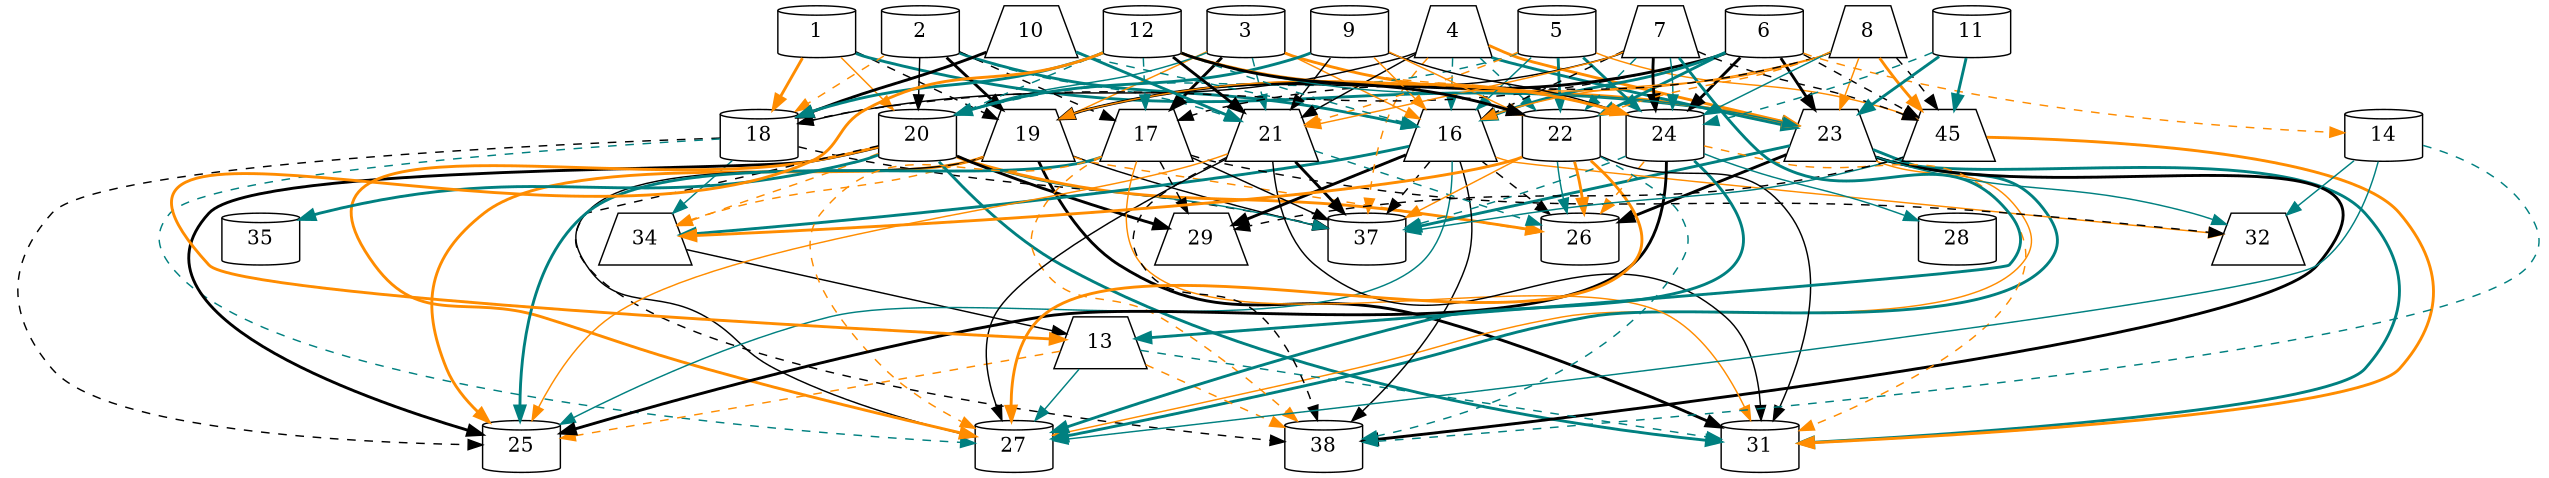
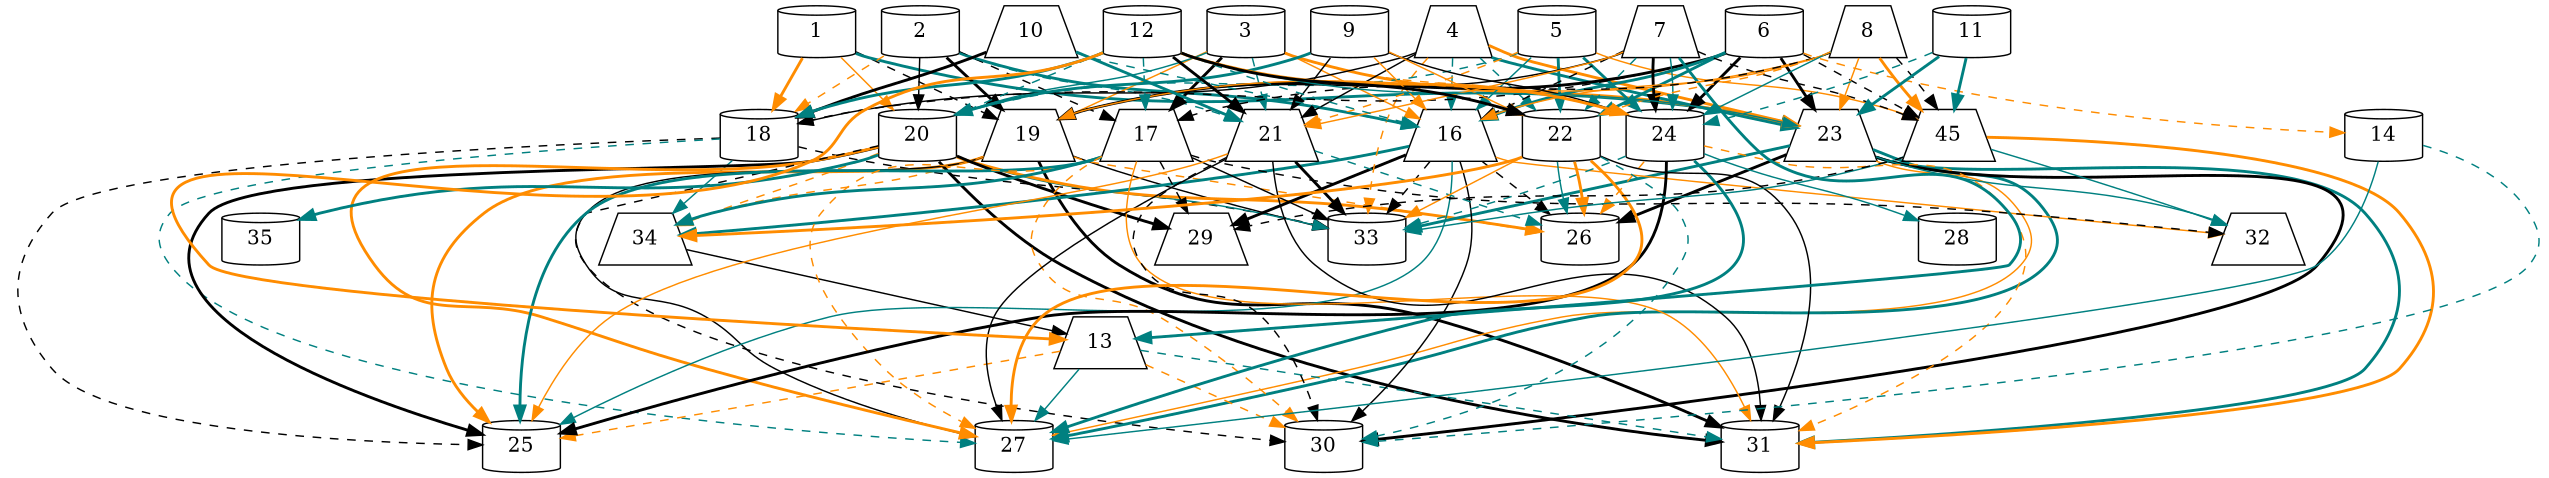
  digraph {
    node [alpha=0.06 shape=cylinder]
    edge [color=teal style=bold]
    1 [alpha=0.13 expect_size=13018112]
    18 [alpha=0.11 expect_size=34281472]
    19 [alpha=0.07 expect_size=47559680 shape=trapezium]
    20 [alpha=0.15 expect_size=51399680]
    23 [alpha=0.14 expect_size=48542720 shape=trapezium]
    25 [alpha=0.14 expect_size=48787456]
    27 [alpha=0.18 expect_size=48112640]
    34 [alpha=0.01 expect_size=45228032 shape=trapezium]
-   33 [alpha=0.20 expect_size=12756992 label=37]
+   33 [alpha=0.20 expect_size=12756992]
    31 [alpha=0.08 expect_size=32531456]
    26 [alpha=0.10 expect_size=23599104]
-   30 [expect_size=44828672 label=38]
+   30 [expect_size=44828672]
    29 [alpha=0.14 expect_size=29140992 shape=trapezium]
    35 [expect_size=19539968]
    32 [alpha=0.12 expect_size=47211520 shape=trapezium]
    13 [alpha=0.00 expect_size=14953472 shape=trapezium]
    2 [alpha=0.02 expect_size=23503872]
    16 [alpha=0.10 expect_size=41847808 shape=trapezium]
    17 [alpha=0.01 expect_size=36687872 shape=trapezium]
    21 [expect_size=40894464 shape=trapezium]
    3 [alpha=0.09 expect_size=26930176]
    24 [alpha=0.09 expect_size=49134592]
    28 [alpha=0.01 expect_size=49790976]
    4 [alpha=0.10 expect_size=21714944 shape=trapezium]
    22 [alpha=0.05 expect_size=9437184]
    5 [alpha=0.12 expect_size=28599296]
    n27 [alpha=0.09 expect_size=12998656 label=45 shape=trapezium]
    6 [alpha=0.18 expect_size=29691904]
    14 [alpha=0.20 expect_size=36840448]
    7 [alpha=0.19 expect_size=34399232 shape=trapezium]
    8 [expect_size=40096768 shape=trapezium]
    9 [alpha=0.02 expect_size=31074304]
    10 [alpha=0.16 expect_size=48411648 shape=trapezium]
    11 [alpha=0.07 expect_size=27387904]
    12 [alpha=0.17 expect_size=11254784]
    1 -> 18 [color=darkorange]
    1 -> 19 [color=black style=dashed]
    1 -> 20 [color=darkorange style=solid]
    1 -> 23
    18 -> 25 [color=black style=dashed]
    18 -> 27 [style=dashed]
    18 -> 34 [style=solid]
    18 -> 33 [color=black style=dashed]
    19 -> 25 [color=darkorange]
    19 -> 27 [color=black style=solid]
    19 -> 34 [color=darkorange style=dashed]
    19 -> 33 [color=black style=solid]
    19 -> 31 [color=black]
    19 -> 26 [color=darkorange style=dashed]
    20 -> 25 [color=black]
    20 -> 27 [color=darkorange]
    20 -> 34 [color=darkorange style=dashed]
    20 -> 33 [style=solid]
-   20 -> 31
+   20 -> 31 [color=black]
    20 -> 26 [color=darkorange]
    20 -> 30 [color=black style=dashed]
    20 -> 29 [color=black]
    20 -> 35
    23 -> 27 [color=darkorange style=solid]
    23 -> 27
    23 -> 33
    23 -> 31
    23 -> 26 [color=black]
    23 -> 30 [color=black]
    23 -> 32 [style=solid]
    34 -> 13 [color=black style=solid]
    13 -> 25 [color=darkorange style=dashed]
    13 -> 27 [style=solid]
    13 -> 31 [style=dashed]
    13 -> 30 [color=darkorange style=dashed]
    2 -> 18 [color=darkorange style=dashed]
    2 -> 19 [color=black]
    2 -> 20 [color=black style=solid]
    2 -> 16
    2 -> 17 [color=black style=dashed]
    2 -> 21 [style=dashed]
    16 -> 25 [style=solid]
    16 -> 34
    16 -> 33 [color=black style=dashed]
    16 -> 26 [color=black style=dashed]
    16 -> 30 [color=black style=solid]
    16 -> 29 [color=black]
    16 -> 32 [color=darkorange style=solid]
    17 -> 25
    17 -> 27 [color=darkorange style=dashed]
+   17 -> 34
    17 -> 33 [color=black style=solid]
    17 -> 31 [color=darkorange style=solid]
    17 -> 30 [color=darkorange style=dashed]
    17 -> 29 [color=black style=dashed]
    17 -> 32 [color=black style=dashed]
    21 -> 25 [color=darkorange style=solid]
    21 -> 27 [color=black style=solid]
    21 -> 33 [color=black]
    21 -> 31 [color=black style=solid]
    21 -> 26 [style=dashed]
    21 -> 30 [color=black style=dashed]
    3 -> 19 [color=darkorange style=solid]
    3 -> 20 [style=solid]
    3 -> 23 [color=darkorange]
    3 -> 16 [color=darkorange style=solid]
    3 -> 17 [color=black]
    3 -> 21 [style=dashed]
    3 -> 24 [color=darkorange style=dashed]
    24 -> 25 [color=black]
    24 -> 27
    24 -> 33 [style=dashed]
    24 -> 31 [color=darkorange style=dashed]
    24 -> 26 [color=darkorange style=dashed]
    24 -> 28 [style=solid]
    4 -> 18 [color=black style=solid]
    4 -> 23
    4 -> 23 [color=darkorange]
    4 -> 33 [color=darkorange style=dashed]
    4 -> 16 [style=dashed]
    4 -> 21 [color=black style=solid]
    4 -> 22 [style=dashed]
    22 -> 27 [color=darkorange]
    22 -> 34 [color=darkorange]
    22 -> 33 [color=darkorange style=solid]
    22 -> 31 [color=black style=solid]
    22 -> 26 [style=solid]
    22 -> 26 [color=darkorange]
    22 -> 30 [style=dashed]
    5 -> 20 [style=dashed]
    5 -> 16 [style=solid]
    5 -> 21 [color=darkorange style=dashed]
    5 -> 24
    5 -> 22
    5 -> n27 [color=darkorange style=solid]
    n27 -> 33 [style=solid]
    n27 -> 31 [color=darkorange]
    n27 -> 29 [color=black style=dashed]
    6 -> 18 [color=black style=dashed]
    6 -> 19 [color=black]
    6 -> 23 [color=black]
    6 -> 16
    6 -> 24 [color=black]
    6 -> 22
    6 -> n27 [color=black style=dashed]
    6 -> 14 [color=darkorange style=dashed]
    14 -> 27 [style=solid]
    14 -> 30 [style=dashed]
-   14 -> 32 [style=solid]
+   n27 -> 32 [style=solid]
    7 -> 19 [color=black style=solid]
    7 -> 13
    7 -> 16 [color=black style=dashed]
    7 -> 21 [color=darkorange style=solid]
    7 -> 24 [color=black]
    7 -> 24 [style=solid]
    7 -> 22 [style=dashed]
    7 -> n27 [color=black style=dashed]
    8 -> 19 [color=darkorange style=solid]
    8 -> 23 [color=darkorange style=solid]
    8 -> 16 [color=darkorange style=solid]
    8 -> 17 [color=black style=dashed]
    8 -> 24 [style=solid]
    8 -> 22 [color=darkorange style=dashed]
    8 -> n27 [color=darkorange]
    8 -> n27 [color=black style=dashed]
    9 -> 20
    9 -> 16 [color=darkorange style=solid]
    9 -> 21 [color=black style=solid]
    9 -> 24 [color=black style=solid]
    9 -> 22 [color=darkorange style=solid]
    10 -> 18 [color=black]
    10 -> 16 [style=dashed]
    10 -> 21
    11 -> 23
    11 -> 24 [style=dashed]
    11 -> n27
    12 -> 18
    12 -> 20 [style=dashed]
    12 -> 23 [style=solid]
    12 -> 13 [color=darkorange]
    12 -> 16 [style=dashed]
    12 -> 17 [style=dashed]
    12 -> 21 [color=black]
    12 -> 24 [color=darkorange]
    12 -> 22 [color=black]
  }
